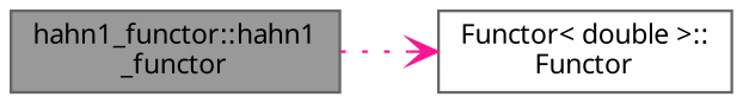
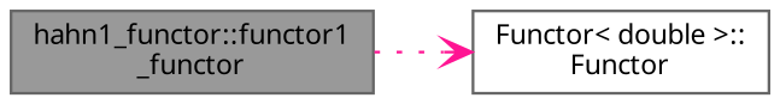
  digraph {
    rankdir=LR
    fontname="Noto Sans"
    node [fontname="Noto Sans" fontsize=10 shape=box style=filled]
-   n1 [color=gray40 fillcolor=grey60 fontcolor=black height=0.2 label="hahn1_functor::hahn1\l_functor" width=0.4]
+   n1 [color=gray40 fillcolor=grey60 fontcolor=black height=0.2 label="hahn1_functor::functor1\l_functor" width=0.4]
    n2 [color=grey40 fillcolor=white height=0.2 label="Functor\< double \>::\lFunctor" width=0.4]
    n1 -> n2 [color=deeppink fontname="Noto Sans" fontsize=10 labelfontname=Helvetica labelfontsize=10 style=dotted arrowhead=vee]
  }
